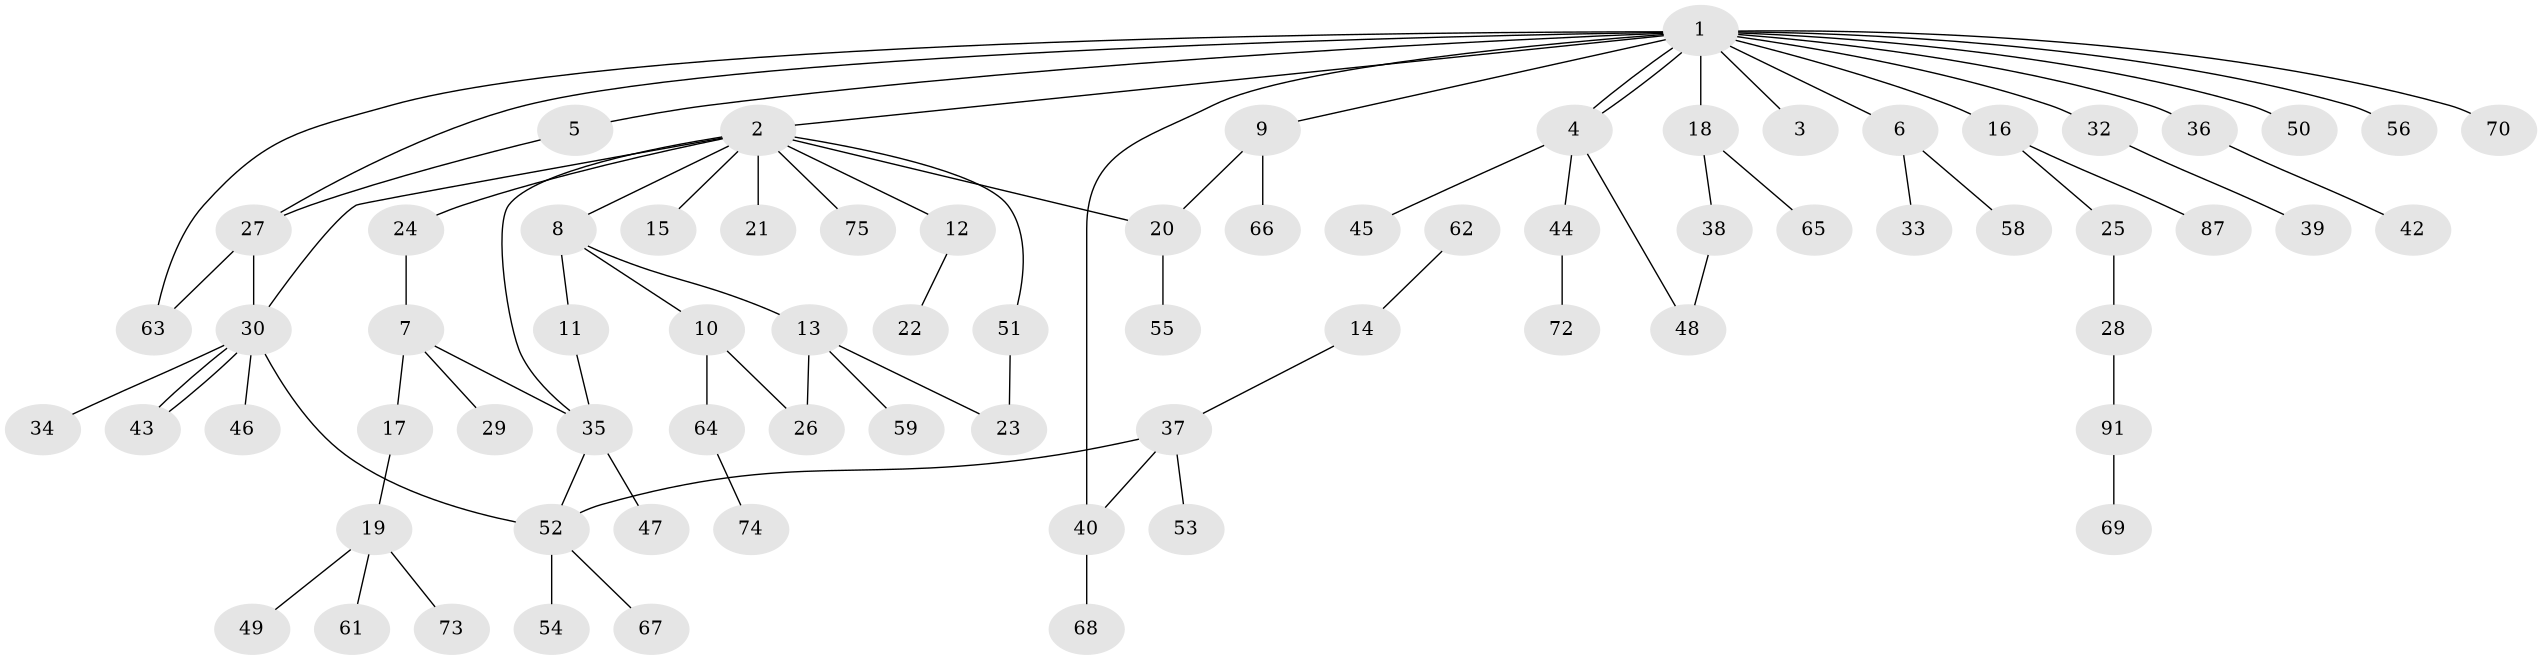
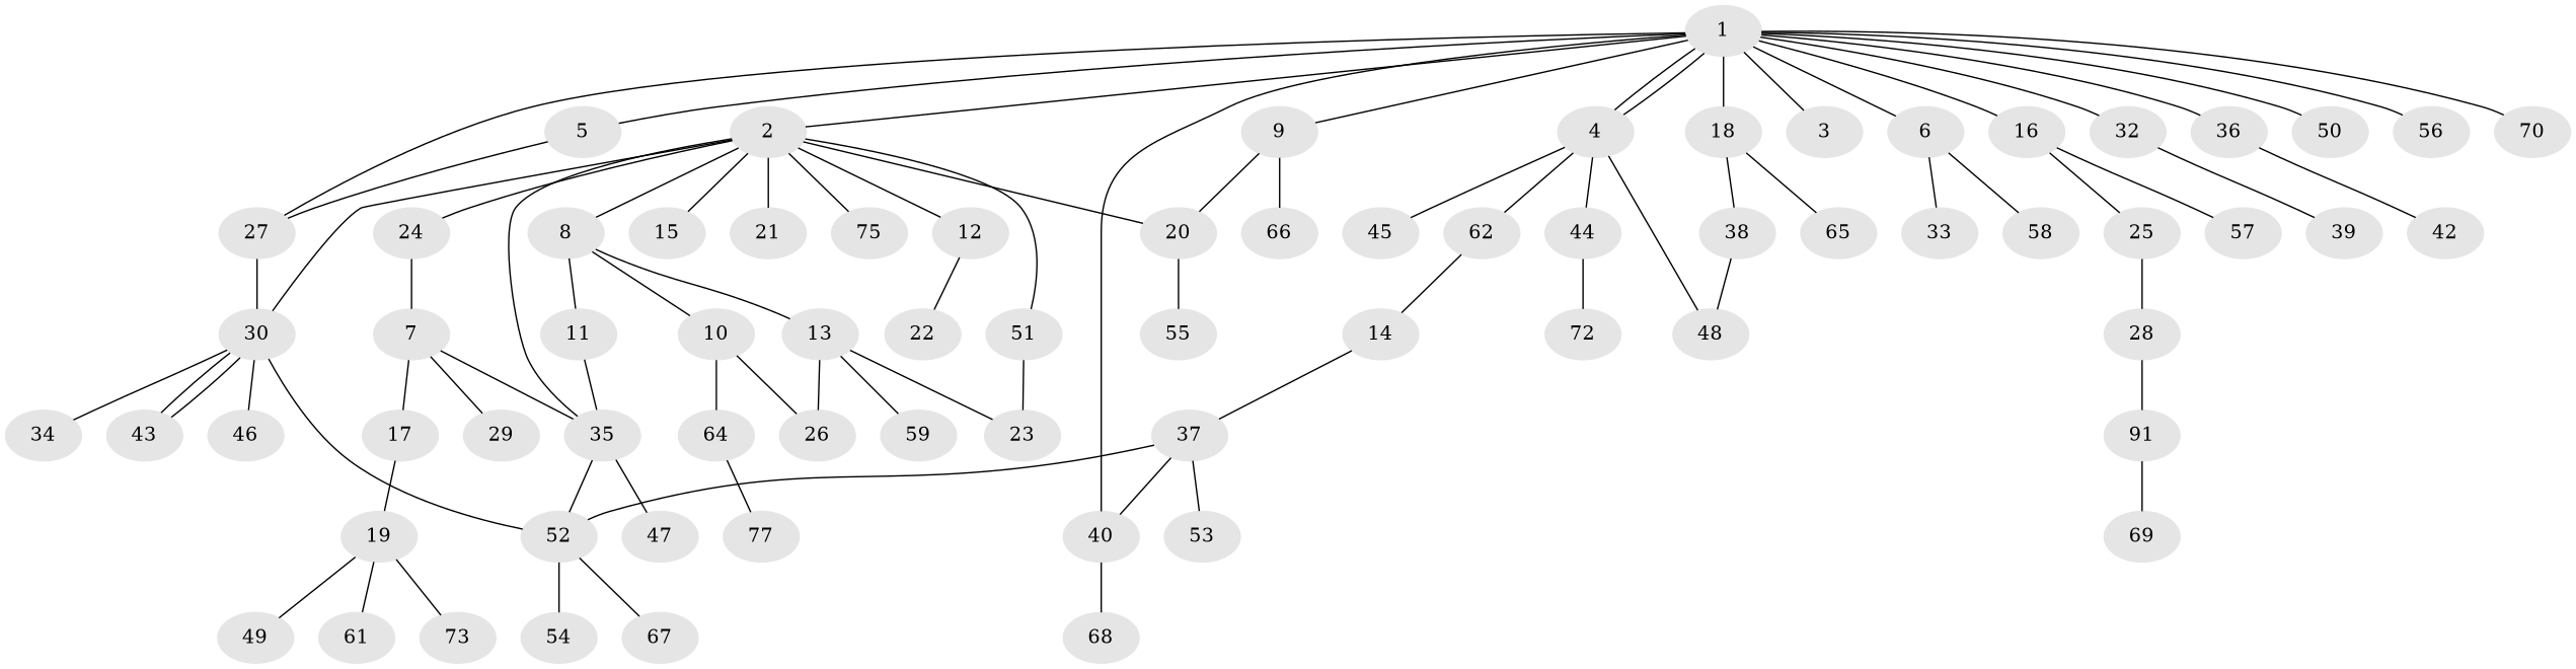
  graph {
    node [color=gray90 style=filled]
    1
    2
    3
    4
    5
    6
    9
    16
    18
    27
    32
    36
    40
    50
    56
-   63
    70
    8
    12
    15
    20
    21
    24
    30
    35
    51
    75
    44
    45
    48
    62
    33
    58
    7
    17
    29
    66
    25
-   57 [label=87]
+   57
    38
    65
    39
    42
    68
    10
    11
    13
    22
    55
    34
    43
    46
    52
    47
    23
    14
    37
    72
    19
    26
    64
    59
-   74
+   74 [label=77]
    53
    28
    49
    61
    73
    n69 [label=91]
    69
    54
    67
    1 -- 2
    1 -- 3
    1 -- 4
    1 -- 4
    1 -- 5
    1 -- 6
    1 -- 9
    1 -- 16
    1 -- 18
    1 -- 27
    1 -- 32
    1 -- 36
    1 -- 40
    1 -- 50
    1 -- 56
-   1 -- 63
    1 -- 70
    2 -- 8
    2 -- 12
    2 -- 15
    2 -- 20
    2 -- 21
    2 -- 24
    2 -- 30
    2 -- 35
    2 -- 51
    2 -- 75
    4 -- 44
    4 -- 45
    4 -- 48
+   4 -- 62
    5 -- 27
    6 -- 33
    6 -- 58
    9 -- 20
    9 -- 66
    16 -- 25
    16 -- 57
    18 -- 38
    18 -- 65
-   27 -- 63
    27 -- 30
    32 -- 39
    36 -- 42
    40 -- 68
    8 -- 10
    8 -- 11
    8 -- 13
    12 -- 22
    20 -- 55
    24 -- 7
    30 -- 34
    30 -- 43
    30 -- 43
    30 -- 46
    30 -- 52
    35 -- 52
    35 -- 47
    51 -- 23
    44 -- 72
    62 -- 14
    7 -- 35
    7 -- 17
    7 -- 29
    17 -- 19
    25 -- 28
    38 -- 48
    10 -- 26
    10 -- 64
    11 -- 35
    13 -- 23
    13 -- 26
    13 -- 59
    52 -- 54
    52 -- 67
    14 -- 37
    37 -- 40
    37 -- 52
    37 -- 53
    19 -- 49
    19 -- 61
    19 -- 73
    64 -- 74
    28 -- n69
    n69 -- 69
  }
